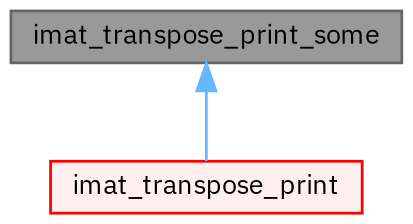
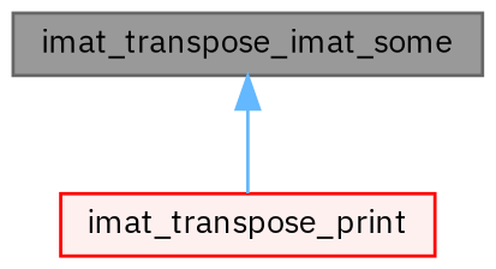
  digraph {
    rankdir=TB
    fontname="IBM Plex Sans"
    node [fontname="IBM Plex Sans" fontsize=10 shape=box style=filled]
-   n1 [color=gray40 fillcolor=grey60 fontcolor=black height=0.2 label=imat_transpose_print_some width=0.4]
+   n1 [color=gray40 fillcolor=grey60 fontcolor=black height=0.2 label=imat_transpose_imat_some width=0.4]
    n2 [color=red fillcolor="#FFF0F0" height=0.2 label=imat_transpose_print width=0.4]
    n1 -> n2 [color=steelblue1 dir=back fontname="IBM Plex Sans" fontsize=10 labelfontname=Helvetica labelfontsize=10 style=solid]
  }
